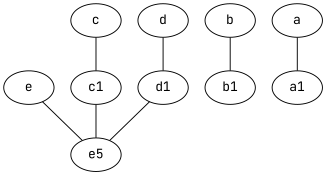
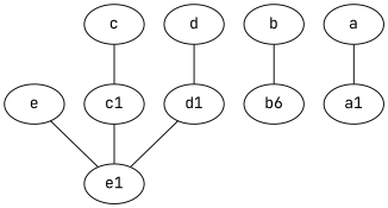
  graph {
    fontname="JetBrains Mono"
    node [fontname="JetBrains Mono" labelfontsize=50]
    edge [fontname="JetBrains Mono"]
    e
-   e1 [label=e5]
+   e1
    c1
    c
    d1
    b
-   b1
+   b1 [label=b6]
    a
    a1
    d
    e -- e1
    c1 -- e1
    c -- c1
    d1 -- e1
    b -- b1
    a -- a1
    d -- d1
  }
